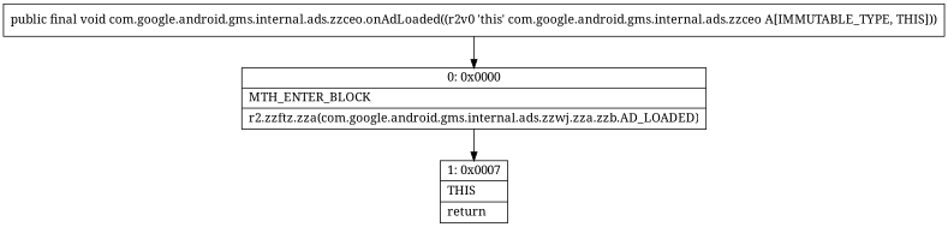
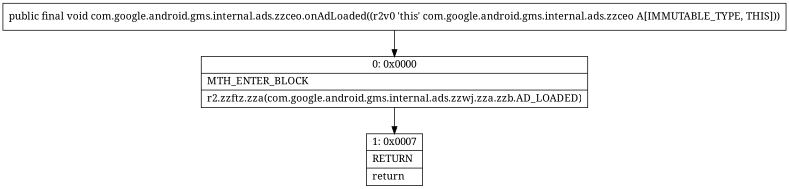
  digraph {
    fontname="Noto Serif"
    node [shape=record fontname="Noto Serif"]
    edge [fontname="Noto Serif"]
    n1 [label="{0\:\ 0x0000|MTH_ENTER_BLOCK\l|r2.zzftz.zza(com.google.android.gms.internal.ads.zzwj.zza.zzb.AD_LOADED)\l}"]
-   n2 [label="{1\:\ 0x0007|THIS\l|return\l}"]
+   n2 [label="{1\:\ 0x0007|RETURN\l|return\l}"]
    n3 [label="{public final void com.google.android.gms.internal.ads.zzceo.onAdLoaded((r2v0 'this' com.google.android.gms.internal.ads.zzceo A[IMMUTABLE_TYPE, THIS])) }"]
    n1 -> n2
    n3 -> n1
  }
